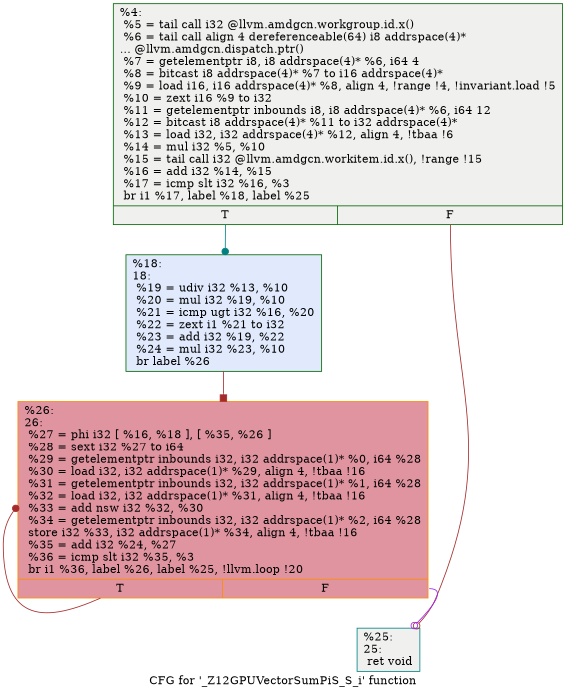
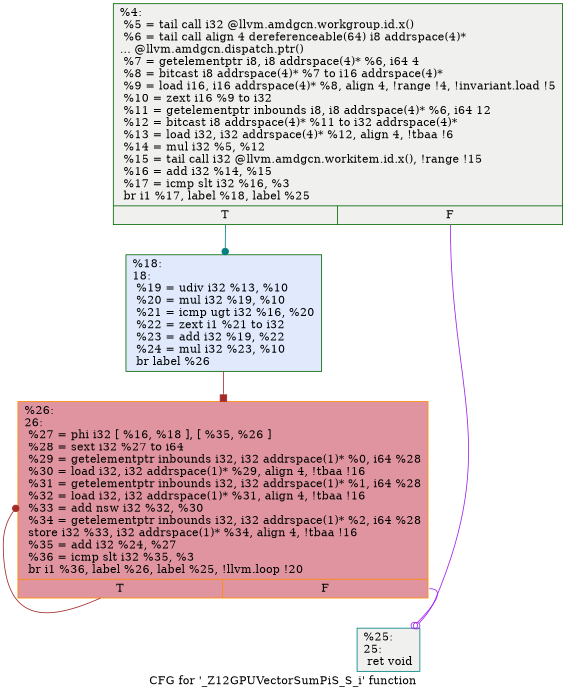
  digraph {
    label="CFG for '_Z12GPUVectorSumPiS_S_i' function"
    node [color=darkgreen fillcolor="#dedcdb70" shape=record style=filled]
    edge [arrowhead=dot color=purple tailport=s0]
-   n1 [label="{%4:\l  %5 = tail call i32 @llvm.amdgcn.workgroup.id.x()\l  %6 = tail call align 4 dereferenceable(64) i8 addrspace(4)*\l... @llvm.amdgcn.dispatch.ptr()\l  %7 = getelementptr i8, i8 addrspace(4)* %6, i64 4\l  %8 = bitcast i8 addrspace(4)* %7 to i16 addrspace(4)*\l  %9 = load i16, i16 addrspace(4)* %8, align 4, !range !4, !invariant.load !5\l  %10 = zext i16 %9 to i32\l  %11 = getelementptr inbounds i8, i8 addrspace(4)* %6, i64 12\l  %12 = bitcast i8 addrspace(4)* %11 to i32 addrspace(4)*\l  %13 = load i32, i32 addrspace(4)* %12, align 4, !tbaa !6\l  %14 = mul i32 %5, %10\l  %15 = tail call i32 @llvm.amdgcn.workitem.id.x(), !range !15\l  %16 = add i32 %14, %15\l  %17 = icmp slt i32 %16, %3\l  br i1 %17, label %18, label %25\l|{<s0>T|<s1>F}}"]
+   n1 [label="{%4:\l  %5 = tail call i32 @llvm.amdgcn.workgroup.id.x()\l  %6 = tail call align 4 dereferenceable(64) i8 addrspace(4)*\l... @llvm.amdgcn.dispatch.ptr()\l  %7 = getelementptr i8, i8 addrspace(4)* %6, i64 4\l  %8 = bitcast i8 addrspace(4)* %7 to i16 addrspace(4)*\l  %9 = load i16, i16 addrspace(4)* %8, align 4, !range !4, !invariant.load !5\l  %10 = zext i16 %9 to i32\l  %11 = getelementptr inbounds i8, i8 addrspace(4)* %6, i64 12\l  %12 = bitcast i8 addrspace(4)* %11 to i32 addrspace(4)*\l  %13 = load i32, i32 addrspace(4)* %12, align 4, !tbaa !6\l  %14 = mul i32 %5, %12\l  %15 = tail call i32 @llvm.amdgcn.workitem.id.x(), !range !15\l  %16 = add i32 %14, %15\l  %17 = icmp slt i32 %16, %3\l  br i1 %17, label %18, label %25\l|{<s0>T|<s1>F}}"]
    n2 [fillcolor="#b9d0f970" label="{%18:\l18:                                               \l  %19 = udiv i32 %13, %10\l  %20 = mul i32 %19, %10\l  %21 = icmp ugt i32 %16, %20\l  %22 = zext i1 %21 to i32\l  %23 = add i32 %19, %22\l  %24 = mul i32 %23, %10\l  br label %26\l}"]
    n3 [color=teal label="{%25:\l25:                                               \l  ret void\l}"]
    n4 [color=darkorange fillcolor="#b70d2870" label="{%26:\l26:                                               \l  %27 = phi i32 [ %16, %18 ], [ %35, %26 ]\l  %28 = sext i32 %27 to i64\l  %29 = getelementptr inbounds i32, i32 addrspace(1)* %0, i64 %28\l  %30 = load i32, i32 addrspace(1)* %29, align 4, !tbaa !16\l  %31 = getelementptr inbounds i32, i32 addrspace(1)* %1, i64 %28\l  %32 = load i32, i32 addrspace(1)* %31, align 4, !tbaa !16\l  %33 = add nsw i32 %32, %30\l  %34 = getelementptr inbounds i32, i32 addrspace(1)* %2, i64 %28\l  store i32 %33, i32 addrspace(1)* %34, align 4, !tbaa !16\l  %35 = add i32 %24, %27\l  %36 = icmp slt i32 %35, %3\l  br i1 %36, label %26, label %25, !llvm.loop !20\l|{<s0>T|<s1>F}}"]
    n1 -> n2 [color=teal]
-   n1 -> n3 [arrowhead=odot color=brown tailport=s1]
+   n1 -> n3 [arrowhead=odot tailport=s1]
    n2 -> n4 [arrowhead=box color=brown]
    n4 -> n3 [arrowhead=odot tailport=s1]
    n4 -> n4 [color=brown]
  }
